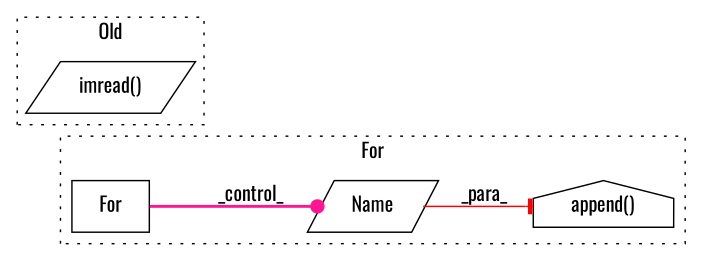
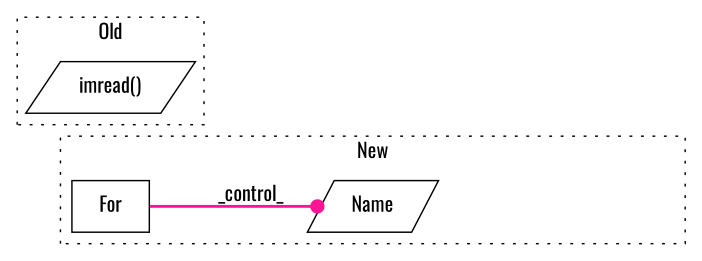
  digraph {
    fontname=Oswald
    rankdir=LR
    node [a=75 fontname=Oswald shape=parallelogram]
    edge [fontname=Oswald]
-   n1 [l="17,1" label="append()" s="2789,2811" shape=house]
    n2 [a=107 l="4,14" label=For s="2664,2737" shape=box]
    n3 [a=87 l=5 label=Name s=2806]
    n4 [l="11,1" label="imread()" s="2152,2188"]
    subgraph cluster_1 {
-     label=For
+     label=New
      style=dotted
-     n1
      n2
      n3
    }
    subgraph cluster_2 {
      label=Old
      style=dotted
      n4
    }
    n2 -> n3 [arrowhead=dot color=deeppink label=_control_ style=bold]
-   n3 -> n1 [arrowhead=tee color=red label=_para_ style=solid]
  }
